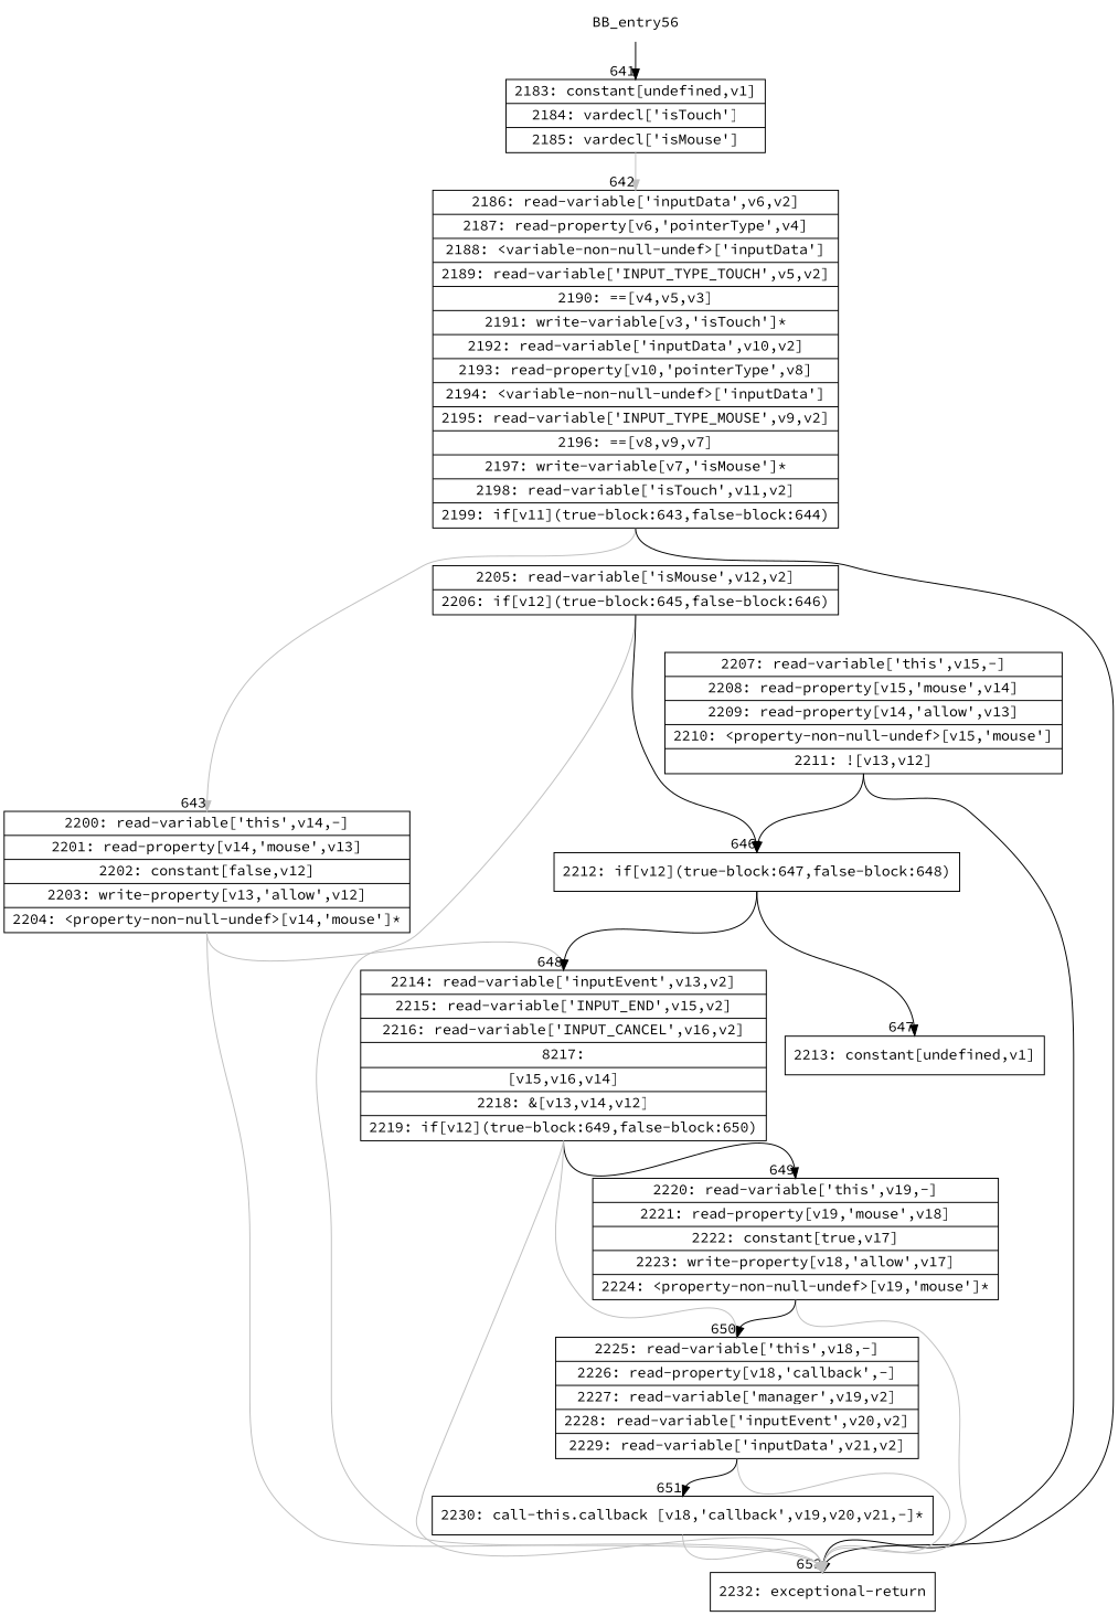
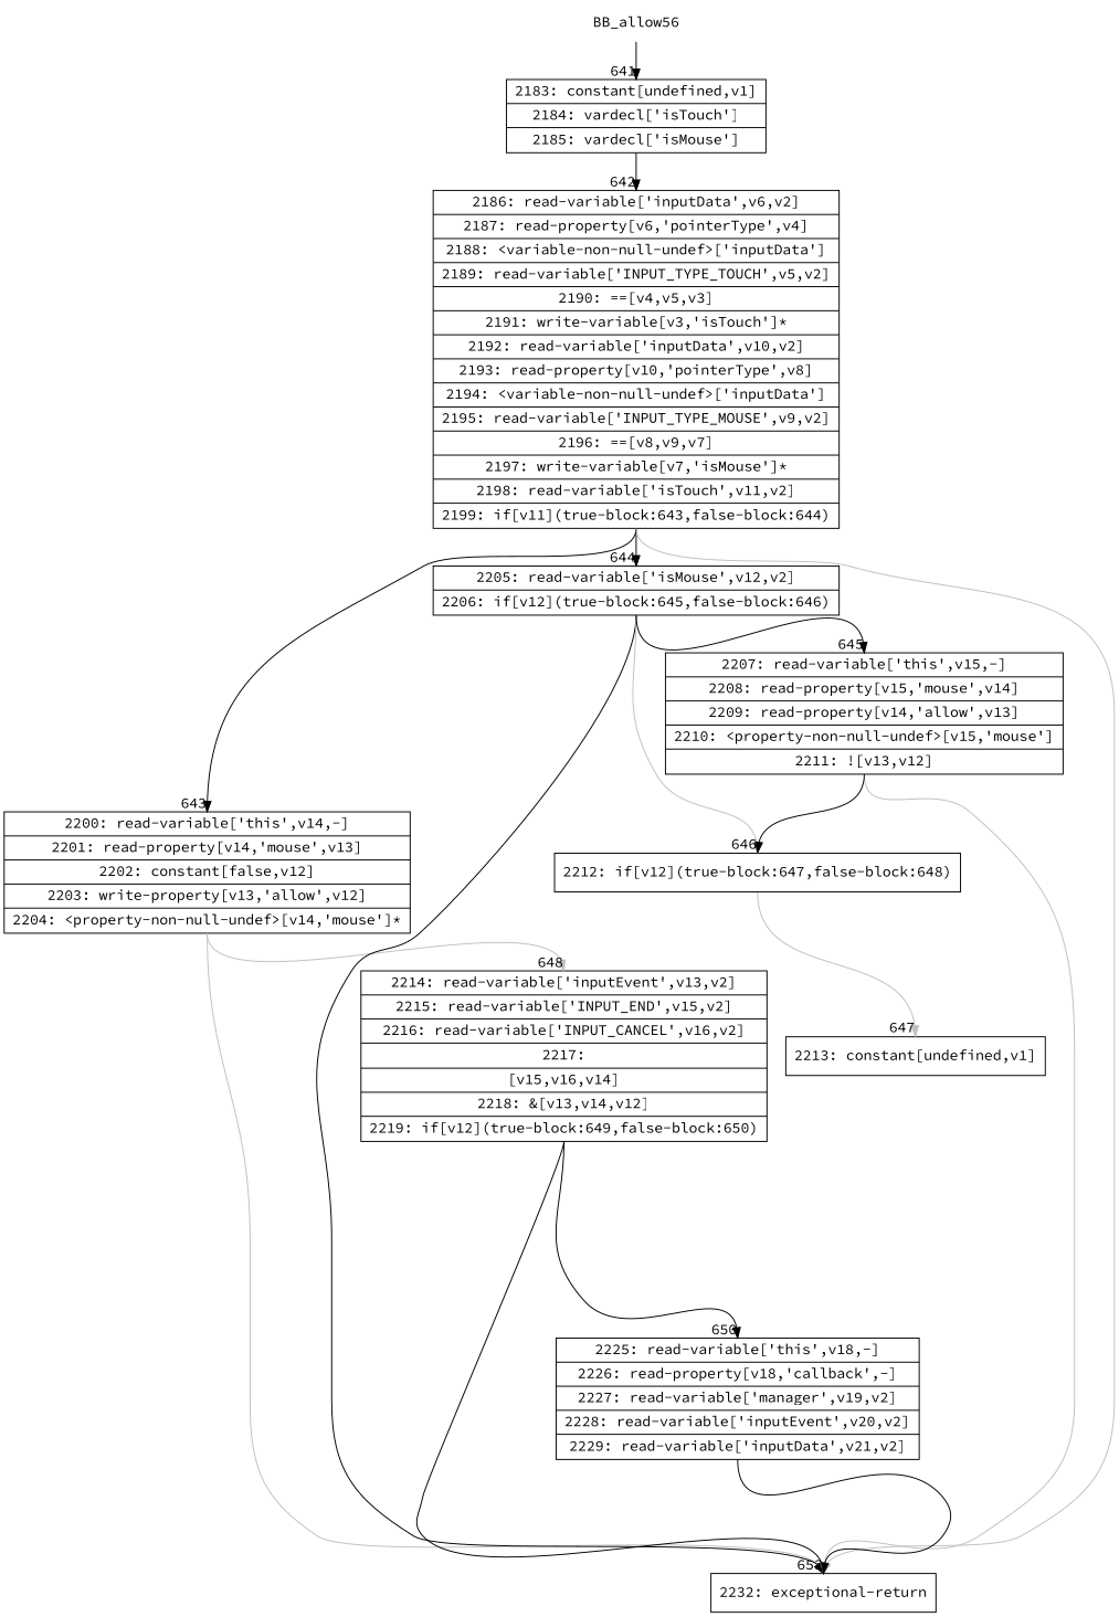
  digraph {
    fontname="Source Code Pro"
    rankdir=TD
    node [fontname="Source Code Pro" shape=record]
    edge [fontname="Source Code Pro" headport=n tailport=s]
-   BB_entry56 [shape=none]
+   BB_entry56 [shape=none label=BB_allow56]
    n2 [label="{2183: constant[undefined,v1]|2184: vardecl['isTouch']|2185: vardecl['isMouse']}"]
    n3 [label="{2186: read-variable['inputData',v6,v2]|2187: read-property[v6,'pointerType',v4]|2188: \<variable-non-null-undef\>['inputData']|2189: read-variable['INPUT_TYPE_TOUCH',v5,v2]|2190: ==[v4,v5,v3]|2191: write-variable[v3,'isTouch']*|2192: read-variable['inputData',v10,v2]|2193: read-property[v10,'pointerType',v8]|2194: \<variable-non-null-undef\>['inputData']|2195: read-variable['INPUT_TYPE_MOUSE',v9,v2]|2196: ==[v8,v9,v7]|2197: write-variable[v7,'isMouse']*|2198: read-variable['isTouch',v11,v2]|2199: if[v11](true-block:643,false-block:644)}"]
    n4 [label="{2200: read-variable['this',v14,-]|2201: read-property[v14,'mouse',v13]|2202: constant[false,v12]|2203: write-property[v13,'allow',v12]|2204: \<property-non-null-undef\>[v14,'mouse']*}"]
    n5 [label="{2205: read-variable['isMouse',v12,v2]|2206: if[v12](true-block:645,false-block:646)}"]
    n6 [label="{2232: exceptional-return}"]
-   n7 [label="{2214: read-variable['inputEvent',v13,v2]|2215: read-variable['INPUT_END',v15,v2]|2216: read-variable['INPUT_CANCEL',v16,v2]|8217: |[v15,v16,v14]|2218: &[v13,v14,v12]|2219: if[v12](true-block:649,false-block:650)}"]
+   n7 [label="{2214: read-variable['inputEvent',v13,v2]|2215: read-variable['INPUT_END',v15,v2]|2216: read-variable['INPUT_CANCEL',v16,v2]|2217: |[v15,v16,v14]|2218: &[v13,v14,v12]|2219: if[v12](true-block:649,false-block:650)}"]
    n8 [label="{2212: if[v12](true-block:647,false-block:648)}"]
    n9 [label="{2207: read-variable['this',v15,-]|2208: read-property[v15,'mouse',v14]|2209: read-property[v14,'allow',v13]|2210: \<property-non-null-undef\>[v15,'mouse']|2211: ![v13,v12]}"]
-   n10 [label="{2220: read-variable['this',v19,-]|2221: read-property[v19,'mouse',v18]|2222: constant[true,v17]|2223: write-property[v18,'allow',v17]|2224: \<property-non-null-undef\>[v19,'mouse']*}"]
    n11 [label="{2225: read-variable['this',v18,-]|2226: read-property[v18,'callback',-]|2227: read-variable['manager',v19,v2]|2228: read-variable['inputEvent',v20,v2]|2229: read-variable['inputData',v21,v2]}"]
    n12 [label="{2213: constant[undefined,v1]}"]
-   n13 [label="{2230: call-this.callback [v18,'callback',v19,v20,v21,-]*}"]
    BB_entry56 -> n2 [headlabel="    641"]
-   n2 -> n3 [headlabel="      642" color=gray]
-   n3 -> n4 [headlabel="      643" color=gray]
-   n3 -> n6 [color=black headlabel="      653"]
+   n2 -> n3 [headlabel="      642"]
+   n3 -> n4 [headlabel="      643"]
+   n3 -> n5 [headlabel="      644"]
+   n3 -> n6 [color=gray headlabel="      653"]
    n4 -> n6 [color=gray]
    n4 -> n7 [color=gray headlabel="      648"]
-   n5 -> n6 [color=gray]
-   n5 -> n8 [headlabel="      646"]
-   n7 -> n6 [color=gray]
-   n7 -> n10 [headlabel="      649"]
-   n7 -> n11 [headlabel="      650" color=gray]
-   n8 -> n7
-   n8 -> n12 [headlabel="      647"]
-   n9 -> n6 [color=black]
+   n5 -> n6 [color=black]
+   n5 -> n8 [headlabel="      646" color=gray]
+   n5 -> n9 [headlabel="      645"]
+   n7 -> n6 [color=black]
+   n7 -> n11 [headlabel="      650"]
+   n8 -> n12 [headlabel="      647" color=gray]
+   n9 -> n6 [color=gray]
    n9 -> n8
-   n10 -> n6 [color=gray]
-   n10 -> n11
-   n11 -> n6 [color=gray]
-   n11 -> n13 [headlabel="      651"]
-   n13 -> n6 [color=gray]
+   n11 -> n6 [color=black]
  }
